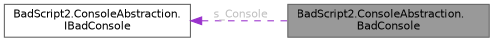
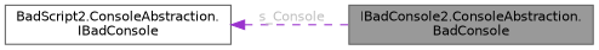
  digraph {
    rankdir=LR
    node [color=gray40 fontname=Helvetica fontsize=10 shape=box style=filled]
-   n1 [fillcolor=grey60 fontcolor=black height=0.2 label="BadScript2.ConsoleAbstraction.\lBadConsole" width=0.4]
+   n1 [fillcolor=grey60 fontcolor=black height=0.2 label="IBadConsole2.ConsoleAbstraction.\lBadConsole" width=0.4]
    n2 [fillcolor=white height=0.2 label="BadScript2.ConsoleAbstraction.\lIBadConsole" width=0.4]
    n2 -> n1 [color=darkorchid3 dir=back fontcolor=grey fontname=Helvetica fontsize=10 label=" s_Console" labelfontname=Helvetica labelfontsize=10 style=dashed]
  }
